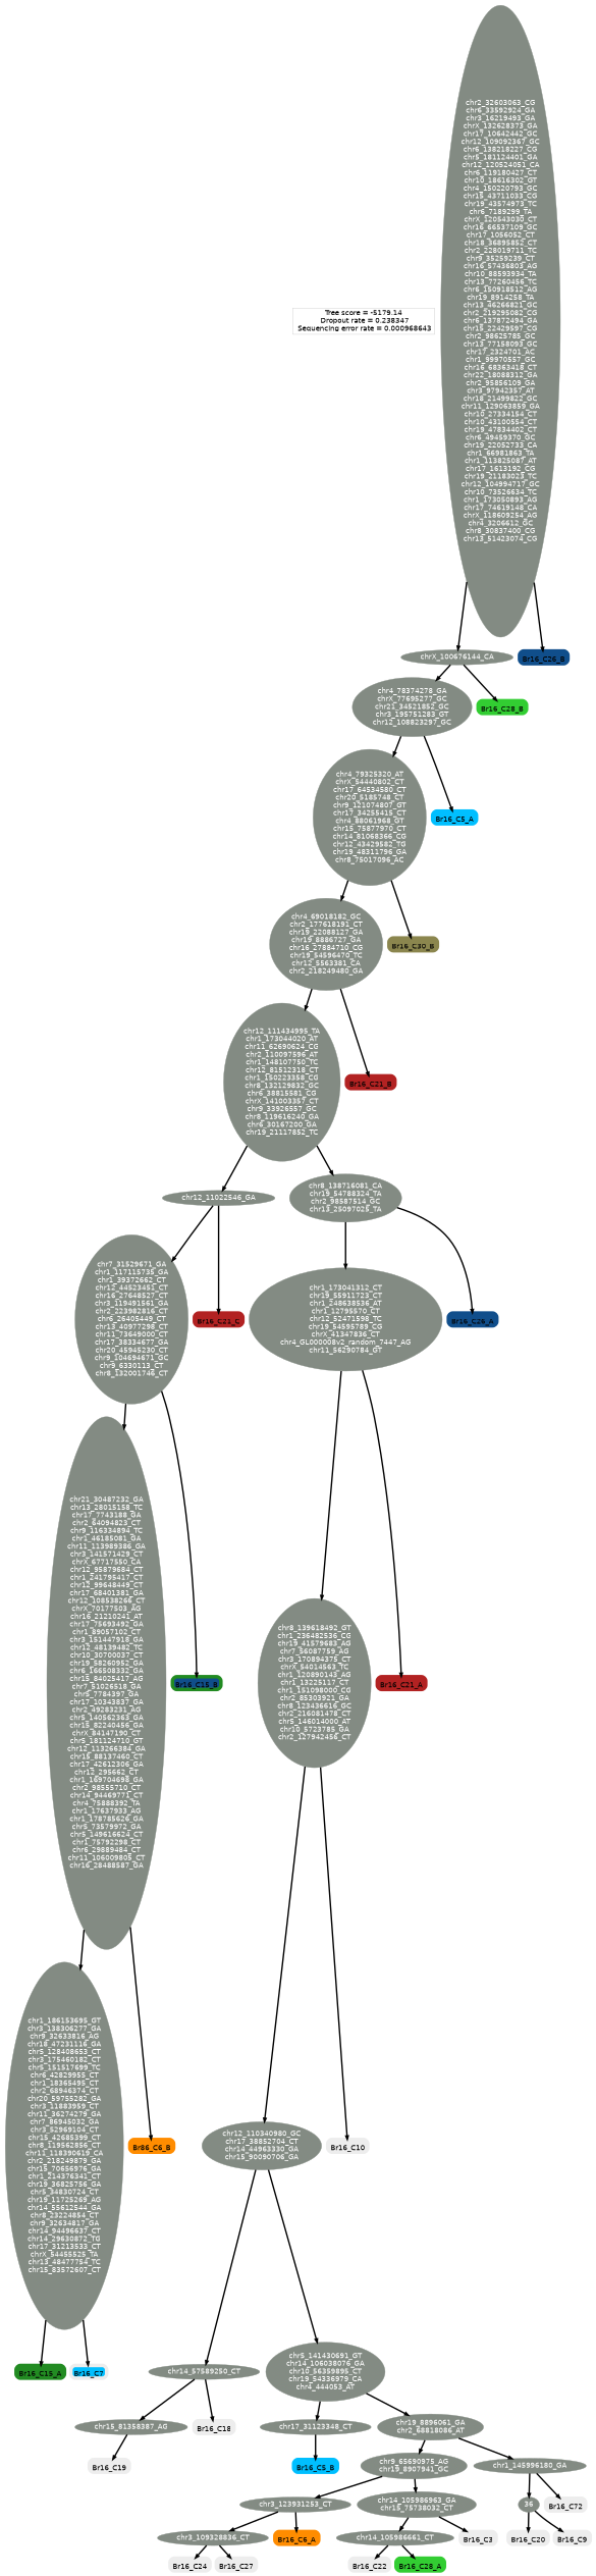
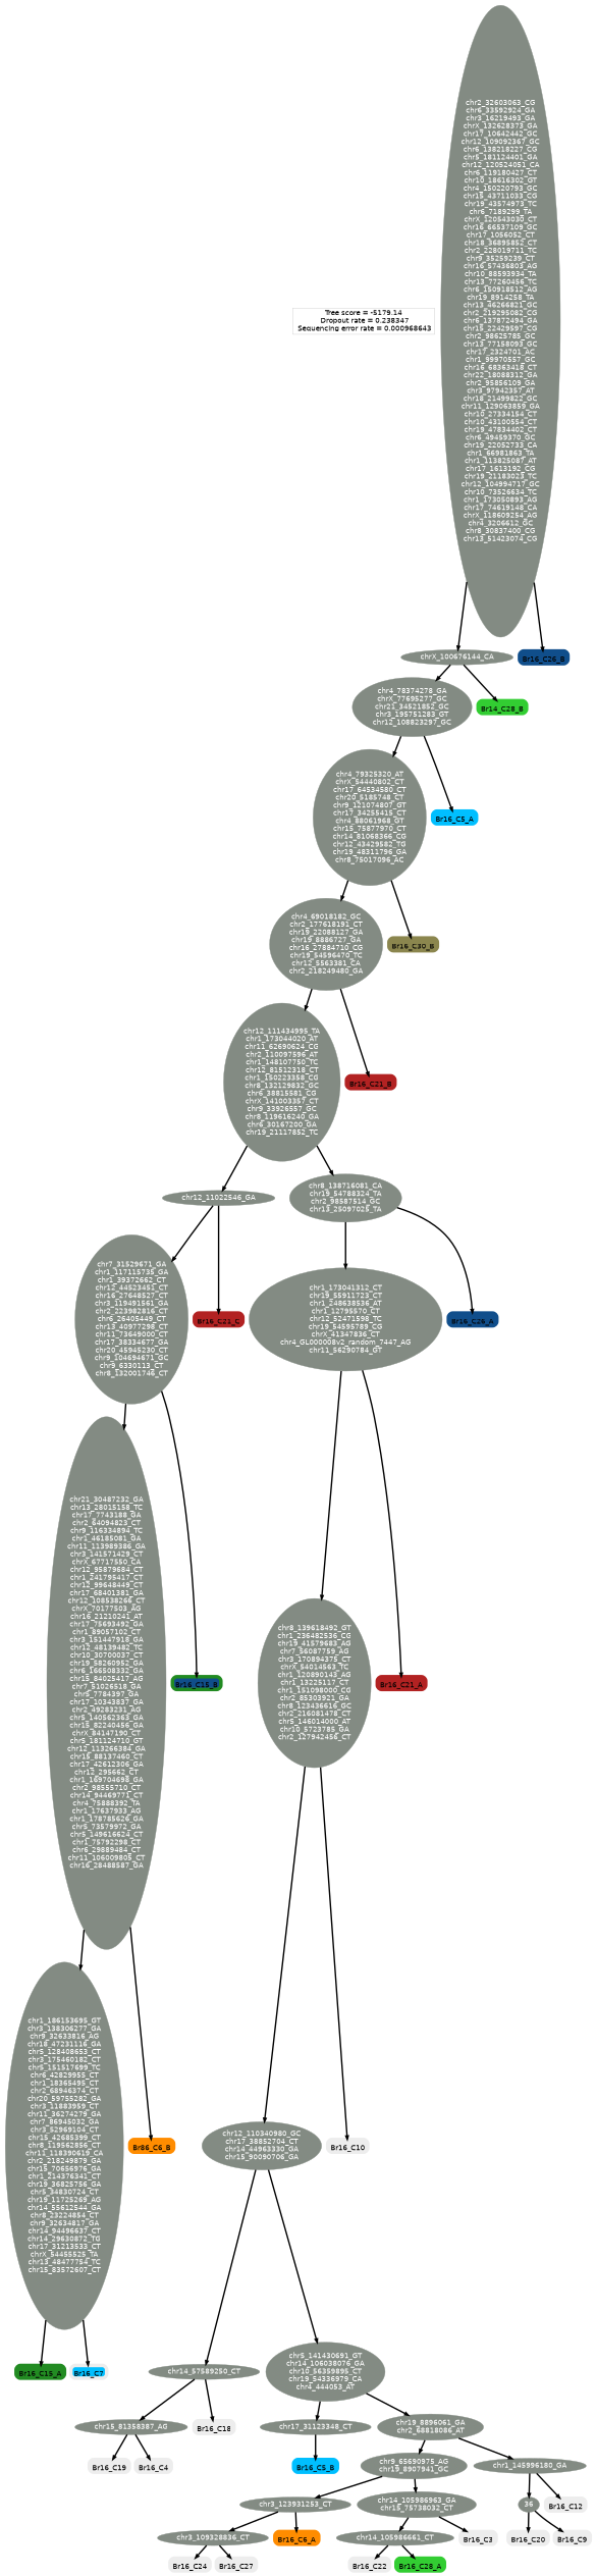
  digraph {
    node [color=honeydew4 fontcolor=black fontname=Helvetica fontsize=20 shape=box style=filled]
    edge [penwidth=4]
    n1 [color=gray label="Tree score = -5179.14\n Dropout rate = 0.238347\n Sequencing error rate = 0.000968643" style=""]
    n2 [fontcolor=white label="chr3_123931253_CT\n" shape=oval]
    n3 [fontcolor=white label="chr3_109328836_CT\n" shape=oval]
    n4 [color=darkorange fillcolor=darkorange fontname=helvetica label=Br16_C6_A labelloc=b penwidth=10 style="rounded,filled,bold"]
    n5 [color=gray93 fillcolor=gray93 fontname=helvetica label=Br16_C24 labelloc=b penwidth=10 style="rounded,filled,bold"]
    n6 [color=gray93 fillcolor=gray93 fontname=helvetica label=Br16_C27 labelloc=b penwidth=10 style="rounded,filled,bold"]
    n7 [fontcolor=white label="chr17_31123348_CT\n" shape=oval]
    n8 [color=deepskyblue fillcolor=deepskyblue fontname=helvetica label=Br16_C5_B labelloc=b penwidth=10 style="rounded,filled,bold"]
    n9 [fontcolor=white label="chr19_8896061_GA\nchr2_68818086_AT\n" shape=oval]
    n10 [fontcolor=white label="chr9_65690975_AG\nchr19_8907941_GC\n" shape=oval]
    n11 [fontcolor=white label="chr1_145996180_GA\n" shape=oval]
    n12 [fontcolor=white label="chr14_105986963_GA\nchr15_75738032_CT\n" shape=oval]
    36 [fontcolor=white shape=oval]
-   n14 [color=gray93 fillcolor=gray93 fontname=helvetica label=Br16_C72 labelloc=b penwidth=10 style="rounded,filled,bold"]
+   n14 [color=gray93 fillcolor=gray93 fontname=helvetica label=Br16_C12 labelloc=b penwidth=10 style="rounded,filled,bold"]
    n15 [fontcolor=white label="chrX_100676144_CA\n" shape=oval]
    n16 [fontcolor=white label="chr4_78374278_GA\nchrX_77695277_GC\nchr21_34521852_GC\nchr3_195751283_GT\nchr12_108823297_GC\n" shape=oval]
-   n17 [color=limegreen fillcolor=limegreen fontname=helvetica label=Br16_C28_B labelloc=b penwidth=10 style="rounded,filled,bold"]
+   n17 [color=limegreen fillcolor=limegreen fontname=helvetica label=Br14_C28_B labelloc=b penwidth=10 style="rounded,filled,bold"]
    n18 [fontcolor=white label="chr4_79325320_AT\nchrX_54440802_CT\nchr17_64534580_CT\nchr20_5185748_CT\nchr9_121074807_GT\nchr17_34255415_CT\nchr4_88061968_GT\nchr15_75877970_CT\nchr14_81068366_CG\nchr12_43429582_TG\nchr19_48311796_GA\nchr8_75017096_AC\n" shape=oval]
    n19 [color=deepskyblue fillcolor=deepskyblue fontname=helvetica label=Br16_C5_A labelloc=b penwidth=10 style="rounded,filled,bold"]
    n20 [fontcolor=white label="chr8_139618492_GT\nchr1_236482536_CG\nchr19_41579683_AG\nchr7_56087759_AG\nchr3_170894375_CT\nchrX_54014563_TC\nchr1_120890143_AG\nchr1_13225117_CT\nchr1_151098000_CG\nchr2_85303921_GA\nchr8_123436616_GC\nchr2_216081478_CT\nchr5_146014000_AT\nchr10_5723785_GA\nchr2_127942456_CT\n" shape=oval]
    n21 [fontcolor=white label="chr12_110340980_GC\nchr17_38852704_CT\nchr14_44963330_GA\nchr15_90090706_GA\n" shape=oval]
    n22 [color=gray93 fillcolor=gray93 fontname=helvetica label=Br16_C10 labelloc=b penwidth=10 style="rounded,filled,bold"]
    n23 [fontcolor=white label="chr14_57589250_CT\n" shape=oval]
    n24 [fontcolor=white label="chr5_141430691_GT\nchr14_106038076_GA\nchr10_56359895_CT\nchr19_54336979_CA\nchr4_444053_AT\n" shape=oval]
    n25 [fontcolor=white label="chr1_186153695_GT\nchr3_138306277_GA\nchr9_32633816_AG\nchr18_47231116_GA\nchr5_128408653_CT\nchr3_175460182_CT\nchr5_151517699_TC\nchr6_42829955_CT\nchr1_18365495_CT\nchr2_68946374_CT\nchr20_59755282_GA\nchr3_11883959_CT\nchr11_36274279_GA\nchr7_86945032_GA\nchr3_52969104_CT\nchr15_42685399_CT\nchr8_119562856_CT\nchr11_118390619_CA\nchr2_218249879_GA\nchr15_70656976_GA\nchr1_214376341_CT\nchr19_36825756_GA\nchr5_34830724_CT\nchr19_11725269_AG\nchr14_55612544_GA\nchr8_23224854_CT\nchr9_32634817_GA\nchr14_94496637_CT\nchr14_29630872_TG\nchr17_31213533_CT\nchrX_54455525_TA\nchr13_48477754_TC\nchr15_83572607_CT\n" shape=oval]
    n26 [color=forestgreen fillcolor=forestgreen fontname=helvetica label=Br16_C15_A labelloc=b penwidth=10 style="rounded,filled,bold"]
    n27 [color=gray93 fillcolor=deepskyblue fontname=helvetica label=Br16_C7 labelloc=b penwidth=10 style="rounded,filled,bold"]
    n28 [fontcolor=white label="chr15_81358387_AG\n" shape=oval]
    n29 [color=gray93 fillcolor=gray93 fontname=helvetica label=Br16_C19 labelloc=b penwidth=10 style="rounded,filled,bold"]
+   n30 [color=gray93 fillcolor=gray93 fontname=helvetica label=Br16_C4 labelloc=b penwidth=10 style="rounded,filled,bold"]
    n31 [color=gray93 fillcolor=gray93 fontname=helvetica label=Br16_C18 labelloc=b penwidth=10 style="rounded,filled,bold"]
    n32 [fontcolor=white label="chr14_105986661_CT\n" shape=oval]
    n33 [color=gray93 fillcolor=gray93 fontname=helvetica label=Br16_C3 labelloc=b penwidth=10 style="rounded,filled,bold"]
    n34 [color=gray93 fillcolor=gray93 fontname=helvetica label=Br16_C22 labelloc=b penwidth=10 style="rounded,filled,bold"]
    n35 [color=limegreen fillcolor=limegreen fontname=helvetica label=Br16_C28_A labelloc=b penwidth=10 style="rounded,filled,bold"]
    n36 [color=gray93 fillcolor=gray93 fontname=helvetica label=Br16_C20 labelloc=b penwidth=10 style="rounded,filled,bold"]
    n37 [color=gray93 fillcolor=gray93 fontname=helvetica label=Br16_C9 labelloc=b penwidth=10 style="rounded,filled,bold"]
    n38 [fontcolor=white label="chr21_30487232_GA\nchr13_28015158_TC\nchr17_7743188_GA\nchr2_64094823_CT\nchr9_116334894_TC\nchr1_46185081_GA\nchr11_113989386_GA\nchr3_141571429_CT\nchrX_67717550_CA\nchr12_95879684_CT\nchr1_241795417_CT\nchr12_99648449_CT\nchr17_68401381_GA\nchr12_108538266_CT\nchrX_70177503_AG\nchr16_21210241_AT\nchr17_75693492_GA\nchr1_89057102_CT\nchr3_151447918_GA\nchr12_48139482_TC\nchr10_30700037_CT\nchr19_58260952_GA\nchr6_166508332_GA\nchr15_84025417_AG\nchr7_51026518_GA\nchr5_7784397_GA\nchr17_10343837_GA\nchr2_49283231_AG\nchr5_140562363_GA\nchr15_82240456_GA\nchrX_84147190_CT\nchr5_181124710_GT\nchr12_113266384_GA\nchr15_88137460_CT\nchr17_42612306_GA\nchr12_295662_CT\nchr1_169704698_GA\nchr2_98555710_CT\nchr14_94469771_CT\nchr4_75888392_TA\nchr1_17637933_AG\nchr1_178785626_GA\nchr5_73579972_GA\nchr5_149616624_CT\nchr1_75792298_CT\nchr6_29889484_CT\nchr11_106009805_CT\nchr16_28488587_GA\n" shape=oval]
    n39 [color=darkorange fillcolor=darkorange fontname=helvetica label=Br86_C6_B labelloc=b penwidth=10 style="rounded,filled,bold"]
    n40 [fontcolor=white label="chr12_111434995_TA\nchr1_173044020_AT\nchr11_62690624_CG\nchr2_110097596_AT\nchr1_148107750_TC\nchr12_81512318_CT\nchr1_150223358_CG\nchr8_132129832_GC\nchr6_38815581_CG\nchrX_141003357_CT\nchr9_33926557_GC\nchr8_119616240_GA\nchr6_30167200_GA\nchr19_21117852_TC\n" shape=oval]
    n41 [fontcolor=white label="chr12_11022546_GA\n" shape=oval]
    n42 [fontcolor=white label="chr8_138716081_CA\nchr19_54788324_TA\nchr2_98587514_GC\nchr13_25097025_TA\n" shape=oval]
    n43 [fontcolor=white label="chr7_31529671_GA\nchr1_117115735_GA\nchr1_39372662_CT\nchr12_44523451_CT\nchr16_27648527_CT\nchr3_119491561_GA\nchr2_223982816_CT\nchr6_26405449_CT\nchr13_40977298_CT\nchr11_73649000_CT\nchr17_38334677_GA\nchr20_45945230_CT\nchr9_104694671_GC\nchr9_6330113_CT\nchr8_132001746_CT\n" shape=oval]
    n44 [color=firebrick fillcolor=firebrick fontname=helvetica label=Br16_C21_C labelloc=b penwidth=10 style="rounded,filled,bold"]
    n45 [fontcolor=white label="chr1_173041312_CT\nchr19_55911723_CT\nchr1_248638536_AT\nchr1_12795570_CT\nchr12_52471598_TC\nchr19_54595789_CG\nchrX_41347836_CT\nchr4_GL000008v2_random_7447_AG\nchr11_56290784_GT\n" shape=oval]
    n46 [color=dodgerblue4 fillcolor=dodgerblue4 fontname=helvetica label=Br16_C26_A labelloc=b penwidth=10 style="rounded,filled,bold"]
    n47 [fontcolor=white label="chr4_69018182_GC\nchr2_177618191_CT\nchr19_22088127_GA\nchr19_8886727_GA\nchr16_27884710_CG\nchr19_54596470_TC\nchr12_5563381_CA\nchr2_218249480_GA\n" shape=oval]
    n48 [color=khaki4 fillcolor=khaki4 fontname=helvetica label=Br16_C30_B labelloc=b penwidth=10 style="rounded,filled,bold"]
    n49 [color=firebrick fillcolor=firebrick fontname=helvetica label=Br16_C21_B labelloc=b penwidth=10 style="rounded,filled,bold"]
    n50 [color=forestgreen fillcolor=dodgerblue4 fontname=helvetica label=Br16_C15_B labelloc=b penwidth=10 style="rounded,filled,bold"]
    n51 [color=firebrick fillcolor=firebrick fontname=helvetica label=Br16_C21_A labelloc=b penwidth=10 style="rounded,filled,bold"]
    n52 [fontcolor=white label="chr2_32603063_CG\nchr6_33592924_GA\nchr3_16219493_GA\nchrX_132628373_GA\nchr17_10642442_GC\nchr12_109092367_GC\nchr6_138218227_CG\nchr5_181124401_GA\nchr12_120524051_CA\nchr6_119180427_CT\nchr10_18616302_GT\nchr4_150220793_GC\nchr15_43711033_CG\nchr19_43574973_TC\nchr6_7189299_TA\nchrX_120543030_CT\nchr16_66537109_GC\nchr17_1056052_CT\nchr18_36895852_CT\nchr2_228019711_TC\nchr9_35259239_CT\nchr16_57436803_AG\nchr10_88593934_TA\nchr13_77260456_TC\nchr6_150918512_AG\nchr19_8914258_TA\nchr13_46266821_GC\nchr2_219295082_CG\nchr6_137872494_GA\nchr15_22429597_CG\nchr2_98625785_GC\nchr13_77158093_GC\nchr17_2324701_AC\nchr1_99970557_GC\nchr16_68363418_CT\nchr22_18088312_GA\nchr2_95856109_GA\nchr3_97942357_AT\nchr18_21499822_GC\nchr11_129063859_GA\nchr10_27334154_CT\nchr10_43100554_CT\nchr19_47834402_CT\nchr6_49459370_GC\nchr19_22052733_CA\nchr1_66981863_TA\nchr1_113825087_AT\nchr17_1613192_CG\nchr19_21183023_TC\nchr12_104994717_GC\nchr10_73526634_TC\nchr1_173050893_AG\nchr17_74619148_CA\nchrX_118609254_AG\nchr4_3206612_GC\nchr8_30837400_CG\nchr13_51423074_CG\n" shape=oval]
    n53 [color=dodgerblue4 fillcolor=dodgerblue4 fontname=helvetica label=Br16_C26_B labelloc=b penwidth=10 style="rounded,filled,bold"]
    n2 -> n3
    n2 -> n4
    n3 -> n5
    n3 -> n6
    n7 -> n8
    n9 -> n10
    n9 -> n11
    n10 -> n2
    n10 -> n12
    n11 -> 36
    n11 -> n14
    n12 -> n32
    n12 -> n33
    36 -> n36
    36 -> n37
    n15 -> n16
    n15 -> n17
    n16 -> n18
    n16 -> n19
    n18 -> n47
    n18 -> n48
    n20 -> n21
    n20 -> n22
    n21 -> n23
    n21 -> n24
    n23 -> n28
    n23 -> n31
    n24 -> n7
    n24 -> n9
    n25 -> n26
    n25 -> n27
    n28 -> n29
+   n28 -> n30
    n32 -> n34
    n32 -> n35
    n38 -> n25
    n38 -> n39
    n40 -> n41
    n40 -> n42
    n41 -> n43
    n41 -> n44
    n42 -> n45
    n42 -> n46
    n43 -> n38
    n43 -> n50
    n45 -> n20
    n45 -> n51
    n47 -> n40
    n47 -> n49
    n52 -> n15
    n52 -> n53
  }
